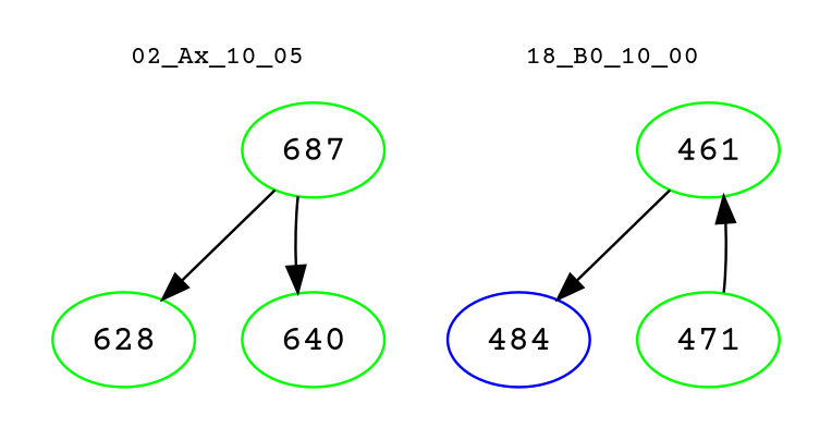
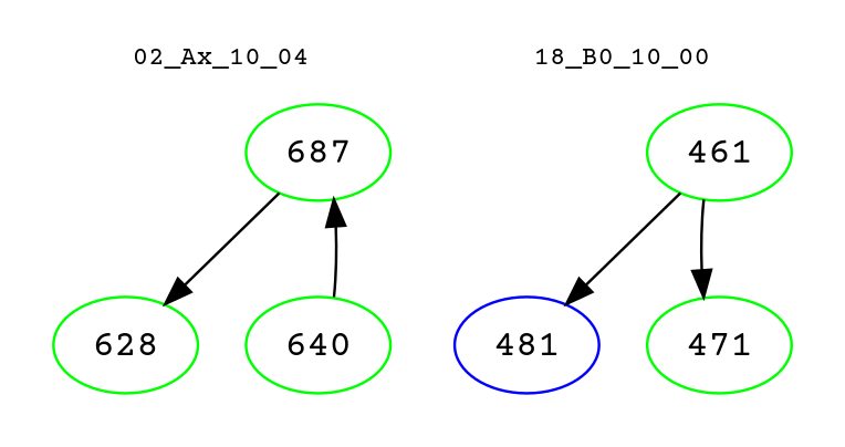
  digraph {
    fontname="Courier Prime"
    node [color=green fontname="Courier Prime"]
    edge [color=black fontname="Courier Prime"]
    n1 [label=687]
    n2 [label=628]
    n3 [label=640]
    n4 [label=461]
-   n5 [color=blue label=484]
+   n5 [color=blue label=481]
    n6 [label=471]
    subgraph cluster_1 {
      color=white
      fontsize=10
-     label="02_Ax_10_05"
+     label="02_Ax_10_04"
      n1
      n2
      n3
    }
    subgraph cluster_2 {
      color=white
      fontsize=10
      label="18_B0_10_00"
      n4
      n5
      n6
    }
    n1 -> n2
-   n1 -> n3
+   n3 -> n1
    n4 -> n5
-   n6 -> n4
+   n4 -> n6
  }
